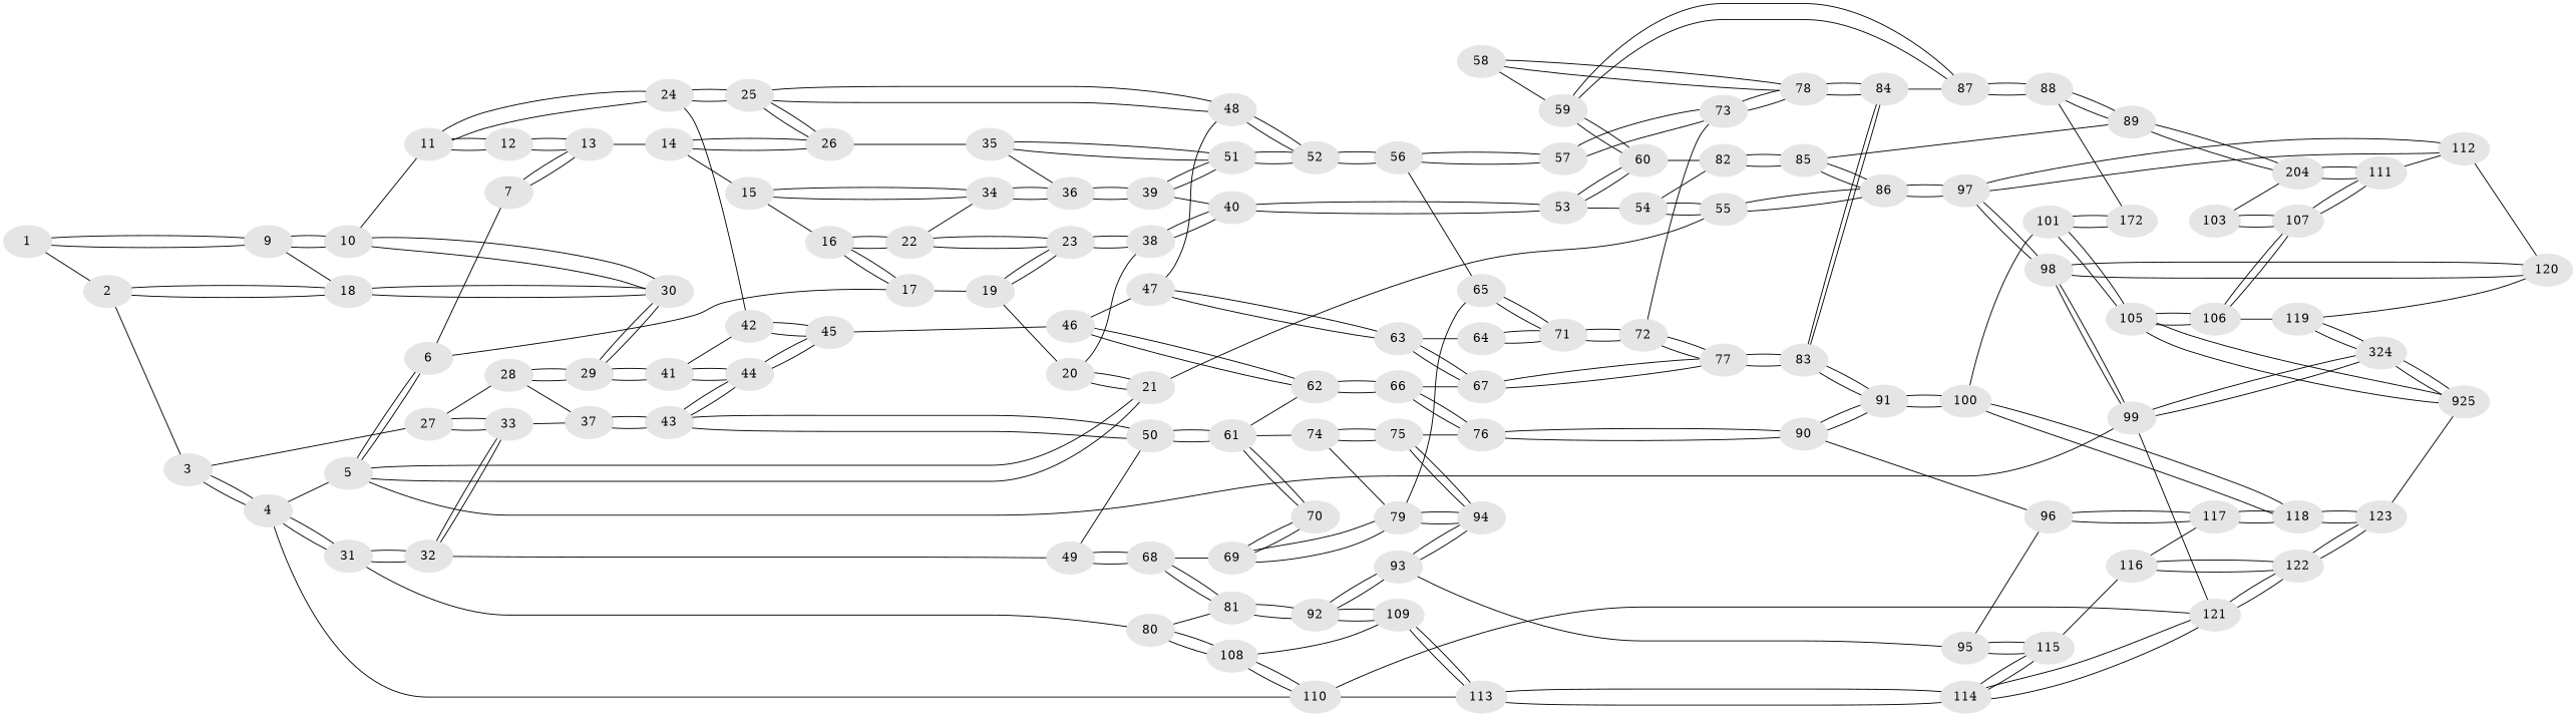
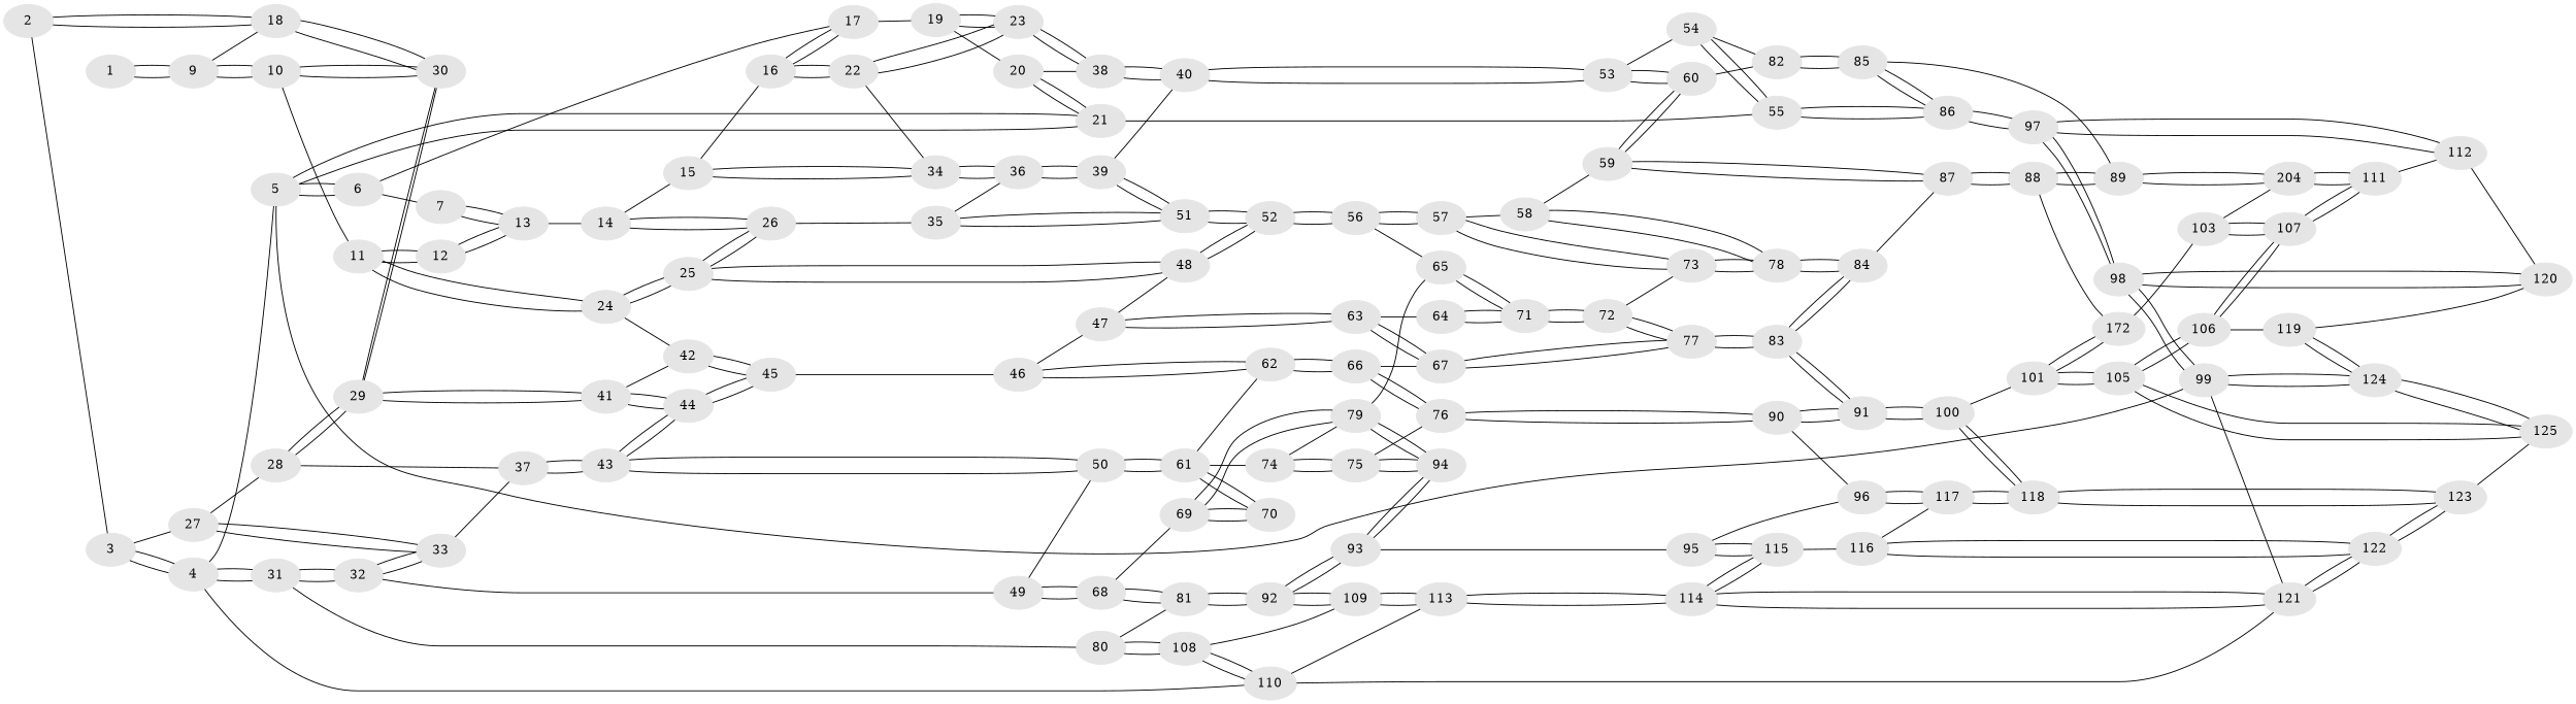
  graph {
    rankdir=LR
    node [color=gray90 style=filled]
    1
    2
    9
    3
    18
    10
    4
    27
    30
    5
    31
    110
    28
    33
    6
    21
    99
    32
    80
    121
    113
    7
    17
    55
-   124 [label=324]
+   124
    13
    19
    14
    12
    11
    24
    25
    42
    15
    26
    16
    34
    35
    22
    36
    23
    20
    38
    40
    86
    48
    45
    52
    51
    29
    37
    41
    43
    44
    49
    81
    108
    50
    68
    39
    53
    54
    60
    46
    61
    47
    62
    63
    66
    64
    67
    56
    69
    70
    74
    57
    65
    82
    85
    97
    58
    73
    71
    59
    78
    87
    84
    88
    76
    77
    72
    90
    83
    79
    92
    94
    75
    91
    96
    109
    93
    89
    100
    n104 [label=204]
    98
    112
    n107 [label=172]
    103
    111
    117
    101
    118
    95
    115
    116
    120
    122
-   125 [label=925]
+   125
    105
    123
    106
    107
    119
    114
-   1 -- 2
    1 -- 9
    1 -- 9
    2 -- 3
    2 -- 18
    2 -- 18
    9 -- 18
    9 -- 10
    9 -- 10
    3 -- 4
    3 -- 4
    3 -- 27
    18 -- 30
    18 -- 30
    10 -- 30
    10 -- 30
    10 -- 11
    4 -- 5
    4 -- 31
    4 -- 31
    4 -- 110
    27 -- 28
    27 -- 33
    27 -- 33
    5 -- 6
    5 -- 6
    5 -- 21
    5 -- 21
    5 -- 99
    31 -- 32
    31 -- 32
    31 -- 80
    110 -- 121
    110 -- 113
    28 -- 29
    28 -- 29
    28 -- 37
    33 -- 37
    6 -- 7
    6 -- 17
    21 -- 55
    99 -- 121
    99 -- 124
    99 -- 124
    32 -- 33
    32 -- 33
    32 -- 49
    80 -- 81
    80 -- 108
    80 -- 108
    121 -- 122
    121 -- 122
    113 -- 114
    113 -- 114
    7 -- 13
    7 -- 13
    17 -- 19
    55 -- 86
    55 -- 86
    124 -- 125
    124 -- 125
    13 -- 14
    19 -- 23
    19 -- 23
    19 -- 20
    14 -- 15
    14 -- 26
    14 -- 26
    12 -- 13
    12 -- 13
    11 -- 12
    11 -- 12
    11 -- 24
    11 -- 24
    24 -- 25
    24 -- 25
    24 -- 42
    25 -- 26
    25 -- 26
    25 -- 48
    25 -- 48
    42 -- 45
    42 -- 45
    15 -- 16
    15 -- 34
    15 -- 34
    26 -- 35
    16 -- 17
    16 -- 17
    16 -- 22
    16 -- 22
    34 -- 36
    34 -- 36
    35 -- 36
    35 -- 51
    35 -- 51
    22 -- 34
    22 -- 23
    22 -- 23
    36 -- 39
    36 -- 39
    23 -- 38
    23 -- 38
    20 -- 21
    20 -- 21
    20 -- 38
    38 -- 40
    38 -- 40
    40 -- 53
    40 -- 53
    86 -- 97
    86 -- 97
    48 -- 52
    48 -- 52
    45 -- 46
    52 -- 56
    52 -- 56
    51 -- 52
    51 -- 52
    29 -- 30
    29 -- 30
    29 -- 41
    29 -- 41
    37 -- 43
    37 -- 43
    41 -- 42
    41 -- 44
    41 -- 44
    43 -- 44
    43 -- 44
    43 -- 50
    43 -- 50
    44 -- 45
    44 -- 45
    49 -- 50
    49 -- 68
    49 -- 68
    81 -- 92
    81 -- 92
    108 -- 110
    108 -- 110
    108 -- 109
    50 -- 61
    50 -- 61
    68 -- 81
    68 -- 81
    68 -- 69
    39 -- 40
    39 -- 51
    39 -- 51
    53 -- 54
    53 -- 60
    53 -- 60
    54 -- 55
    54 -- 55
    54 -- 82
    60 -- 82
    46 -- 47
    46 -- 62
    46 -- 62
    61 -- 62
    61 -- 70
    61 -- 70
    61 -- 74
    47 -- 48
    47 -- 63
    47 -- 63
    62 -- 66
    62 -- 66
    63 -- 64
    63 -- 67
    63 -- 67
    66 -- 67
    66 -- 76
    66 -- 76
    64 -- 71
    64 -- 71
    67 -- 77
    67 -- 77
    56 -- 57
    56 -- 57
    56 -- 65
    69 -- 70
    69 -- 70
    69 -- 79
    69 -- 79
    74 -- 79
    74 -- 75
    74 -- 75
+   57 -- 58
    57 -- 73
    57 -- 73
    65 -- 71
    65 -- 71
    82 -- 85
    82 -- 85
    85 -- 86
    85 -- 86
    85 -- 89
    97 -- 98
    97 -- 98
    97 -- 112
    97 -- 112
    58 -- 59
    58 -- 78
    58 -- 78
    73 -- 78
    73 -- 78
    71 -- 72
    71 -- 72
    59 -- 60
    59 -- 60
    59 -- 87
    59 -- 87
    78 -- 84
    78 -- 84
    87 -- 88
    87 -- 88
    84 -- 87
    88 -- 89
    88 -- 89
    88 -- n107
    76 -- 90
    76 -- 90
    77 -- 83
    77 -- 83
    72 -- 73
    72 -- 77
    72 -- 77
    90 -- 91
    90 -- 91
    90 -- 96
    83 -- 84
    83 -- 84
    83 -- 91
    83 -- 91
    79 -- 65
    79 -- 94
    79 -- 94
    92 -- 109
    92 -- 109
    92 -- 93
    92 -- 93
    75 -- 76
    75 -- 94
    75 -- 94
    91 -- 100
    91 -- 100
    96 -- 117
    96 -- 117
    109 -- 113
    109 -- 113
    93 -- 94
    93 -- 94
    93 -- 95
    89 -- n104
    89 -- n104
    100 -- 101
    100 -- 118
    100 -- 118
    n104 -- 111
    n104 -- 111
    98 -- 99
    98 -- 99
    98 -- 120
    98 -- 120
    112 -- 120
+   n107 -- 103
    103 -- n104
    103 -- 107
    103 -- 107
    111 -- 112
    117 -- 118
    117 -- 118
    101 -- n107
    101 -- n107
    101 -- 105
    101 -- 105
    118 -- 123
    118 -- 123
    95 -- 96
    95 -- 115
    95 -- 115
    115 -- 116
    116 -- 117
    116 -- 122
    116 -- 122
    122 -- 123
    122 -- 123
    105 -- 125
    105 -- 125
    105 -- 106
    105 -- 106
    123 -- 125
    106 -- 107
    106 -- 107
    106 -- 119
    107 -- 111
    107 -- 111
    119 -- 124
    119 -- 124
    119 -- 120
    114 -- 121
    114 -- 121
    114 -- 115
    114 -- 115
  }
